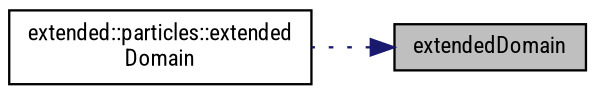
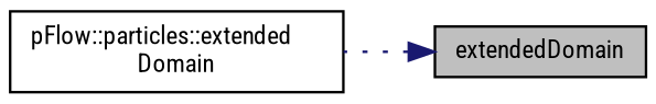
  digraph {
    rankdir=RL
    fontname="Roboto Condensed"
    node [color=black fontname="Roboto Condensed" fontsize=10 shape=record style=filled]
    n1 [fillcolor=grey75 fontcolor=black height=0.2 label=extendedDomain width=0.4]
-   n2 [fillcolor=white height=0.2 label="extended::particles::extended\lDomain" width=0.4]
+   n2 [fillcolor=white height=0.2 label="pFlow::particles::extended\lDomain" width=0.4]
    n1 -> n2 [color=midnightblue dir=back fontname="Roboto Condensed" fontsize=10 labelfontname=Helvetica labelfontsize=10 style=dotted]
  }
